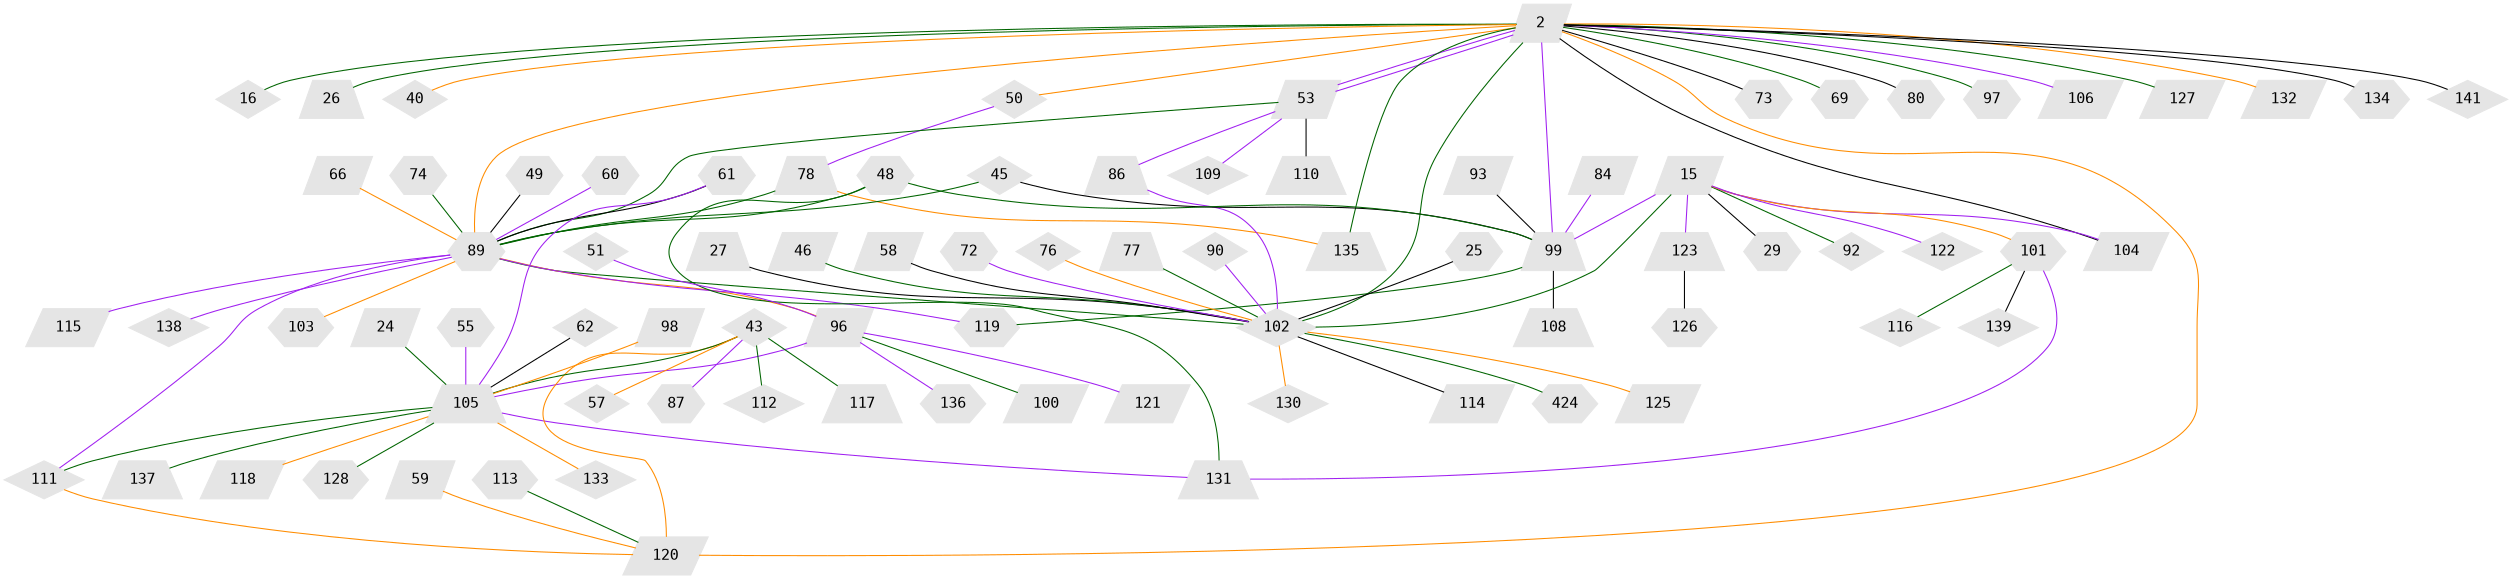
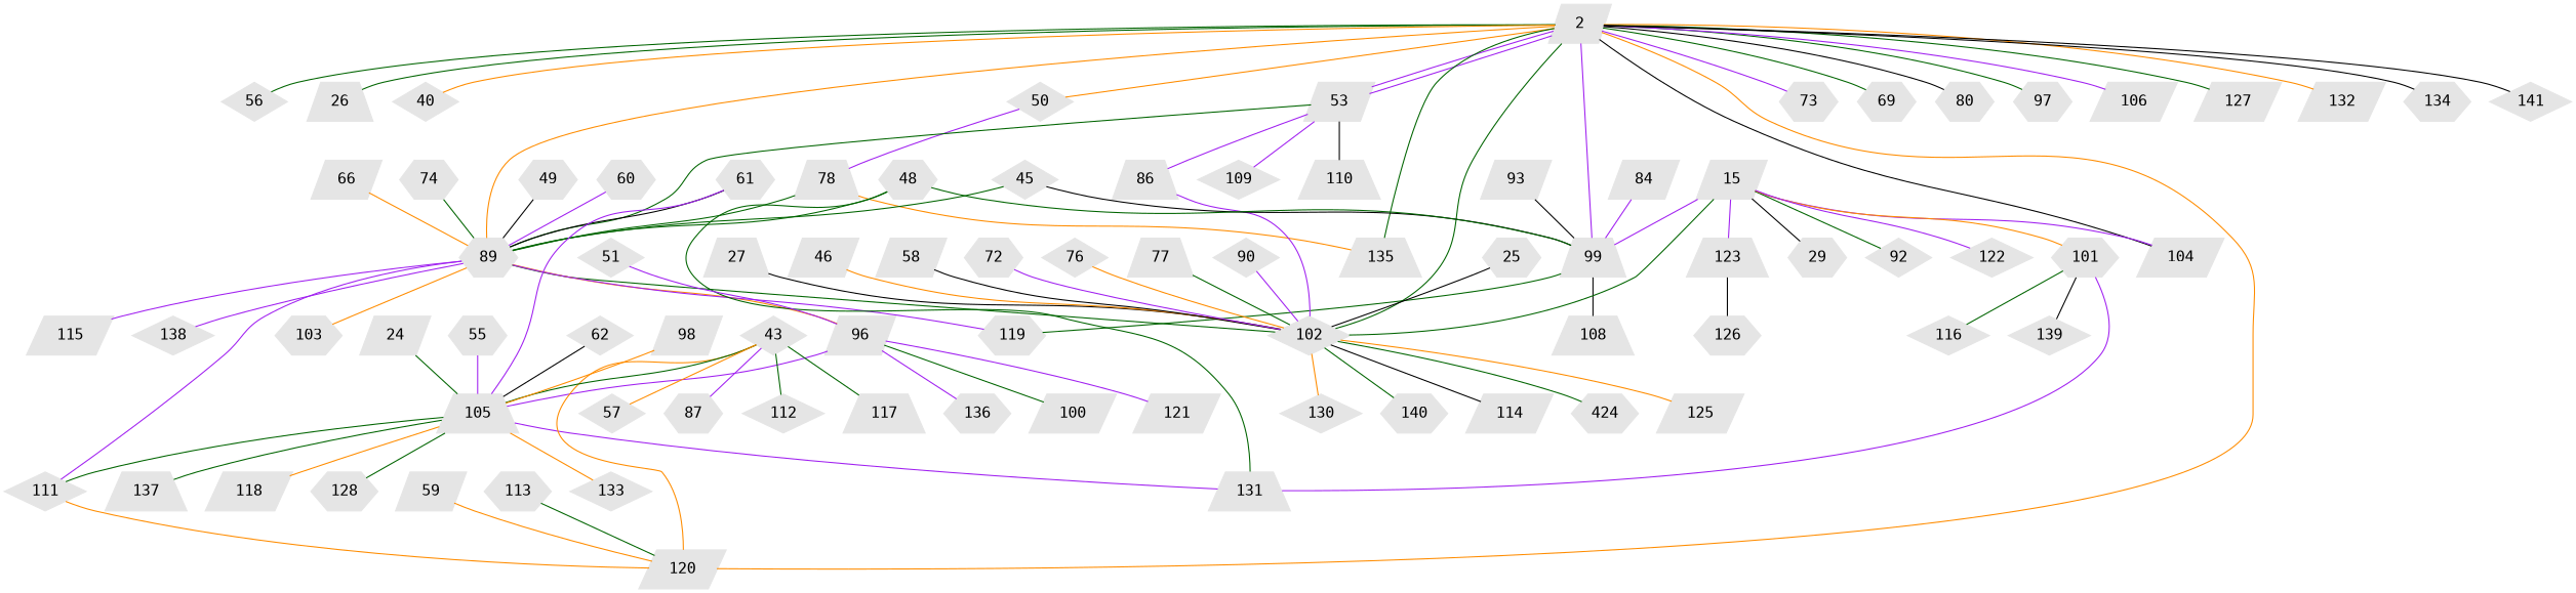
  graph {
    fontname="DejaVu Sans Mono"
    node [color=gray90 fontname="DejaVu Sans Mono" shape=hexagon style=filled]
    edge [color=darkgreen fontname="DejaVu Sans Mono"]
    2 [shape=parallelogram]
-   16 [shape=diamond]
+   16 [shape=diamond label=56]
    26 [shape=trapezium]
    40 [shape=diamond]
    50 [shape=diamond]
    53 [shape=parallelogram super="+14"]
    73
    n8 [label=69 super="+37"]
    80 [super="+11"]
    89 [super="+32+4"]
    97
    99 [shape=trapezium super="+63+91+64+82"]
    102 [shape=diamond super="+8+21+67+18"]
    104 [shape=parallelogram super="+88"]
    106 [shape=parallelogram]
    120 [shape=parallelogram super="+6"]
    127 [shape=parallelogram]
    132 [shape=parallelogram]
    134
    135 [shape=trapezium super="+129"]
    141 [shape=diamond super="+1"]
    78 [shape=trapezium]
    86 [shape=trapezium super="+23+71"]
    109 [shape=diamond]
    110 [shape=trapezium]
    96 [shape=parallelogram super="+52+39+56"]
    103
    111 [shape=diamond super="+85+31"]
    115 [shape=parallelogram]
    119
    138 [shape=diamond]
    108 [shape=trapezium]
    114 [shape=parallelogram]
    n34 [label=424]
    125 [shape=parallelogram super="+70"]
    130 [shape=diamond]
+   140 [super="+44"]
    15 [shape=parallelogram super="+13"]
    29 [super="+20"]
    92 [shape=diamond]
    101 [super="+47+94"]
    122 [shape=diamond]
    123 [shape=trapezium super="+95"]
    131 [shape=trapezium super="+107"]
    116 [shape=diamond]
    139 [shape=diamond]
    126
    105 [shape=trapezium super="+41+83+22"]
    118 [shape=parallelogram]
    128
    133 [shape=diamond]
    137 [shape=trapezium super="+75"]
    24 [shape=parallelogram]
    25
    27 [shape=trapezium]
    43 [shape=diamond super="+9"]
    57 [shape=diamond]
    87
    112 [shape=diamond]
    117 [shape=trapezium]
    45 [shape=diamond super="+36"]
    46 [shape=parallelogram]
    48
    49
    100 [shape=parallelogram]
    121 [shape=parallelogram]
    136
    51 [shape=diamond]
    55
    58 [shape=parallelogram]
    59 [shape=parallelogram]
    60
    61 [super="+42"]
    62 [shape=diamond]
    66 [shape=parallelogram]
    72
    74
    76 [shape=diamond]
    77 [shape=trapezium]
    84 [shape=parallelogram super="+68"]
    90 [shape=diamond]
    93 [shape=parallelogram super="+33"]
    98 [shape=parallelogram]
    113
    2 -- 16
    2 -- 26
    2 -- 40 [color=darkorange]
    2 -- 50 [color=darkorange]
    2 -- 53 [color=purple weight=2]
    2 -- 53 [color=purple]
-   2 -- 73 [color=black]
+   2 -- 73 [color=purple]
    2 -- n8
    2 -- 80 [color=black]
    2 -- 89 [color=darkorange weight=4]
    2 -- 97
    2 -- 99 [color=purple weight=2]
    2 -- 102
    2 -- 104 [color=black]
    2 -- 106 [color=purple]
    2 -- 120 [color=darkorange weight=2]
    2 -- 127
    2 -- 132 [color=darkorange]
    2 -- 134 [color=black]
    2 -- 135
    2 -- 141 [color=black]
    50 -- 78 [color=purple]
    53 -- 89
    53 -- 86 [color=purple]
    53 -- 109 [color=purple]
    53 -- 110 [color=black]
    89 -- 102 [weight=2]
    89 -- 96 [color=darkorange weight=3]
    89 -- 103 [color=darkorange]
    89 -- 111 [color=purple weight=3]
    89 -- 115 [color=purple]
    89 -- 119 [color=purple]
    89 -- 138 [color=purple]
    99 -- 119
    99 -- 108 [color=black]
    102 -- 114 [color=black]
    102 -- n34
    102 -- 125 [color=darkorange]
    102 -- 130 [color=darkorange]
+   102 -- 140
    78 -- 89 [weight=2]
    78 -- 135 [color=darkorange]
    86 -- 102 [color=purple]
    96 -- 105 [color=purple]
    96 -- 100
    96 -- 121 [color=purple]
    96 -- 136 [color=purple]
    111 -- 120 [color=darkorange]
    15 -- 99 [color=purple]
    15 -- 102 [weight=2]
    15 -- 104 [color=purple]
    15 -- 29 [color=black]
    15 -- 92
    15 -- 101 [color=darkorange weight=2]
    15 -- 122 [color=purple]
    15 -- 123 [color=purple weight=2]
    101 -- 131 [color=purple]
    101 -- 116
    101 -- 139 [color=black]
    123 -- 126 [color=black]
    105 -- 111
    105 -- 131 [color=purple]
    105 -- 118 [color=darkorange]
    105 -- 128
    105 -- 133 [color=darkorange]
    105 -- 137
    24 -- 105
    25 -- 102 [color=black]
    27 -- 102 [color=black]
    43 -- 120 [color=darkorange weight=2]
    43 -- 105
    43 -- 57 [color=darkorange]
    43 -- 87 [color=purple]
    43 -- 112
    43 -- 117
    45 -- 89
    45 -- 99 [color=black]
-   46 -- 102
+   46 -- 102 [color=darkorange]
    48 -- 89 [weight=2]
    48 -- 99
    48 -- 131
    49 -- 89 [color=black]
    51 -- 96 [color=purple]
    55 -- 105 [color=purple]
    58 -- 102 [color=black]
    59 -- 120 [color=darkorange]
    60 -- 89 [color=purple]
    61 -- 89 [color=black]
    61 -- 105 [color=purple]
    62 -- 105 [color=black]
    66 -- 89 [color=darkorange]
    72 -- 102 [color=purple]
    74 -- 89
    76 -- 102 [color=darkorange]
    77 -- 102
    84 -- 99 [color=purple]
    90 -- 102 [color=purple]
    93 -- 99 [color=black]
    98 -- 105 [color=darkorange]
    113 -- 120
  }
